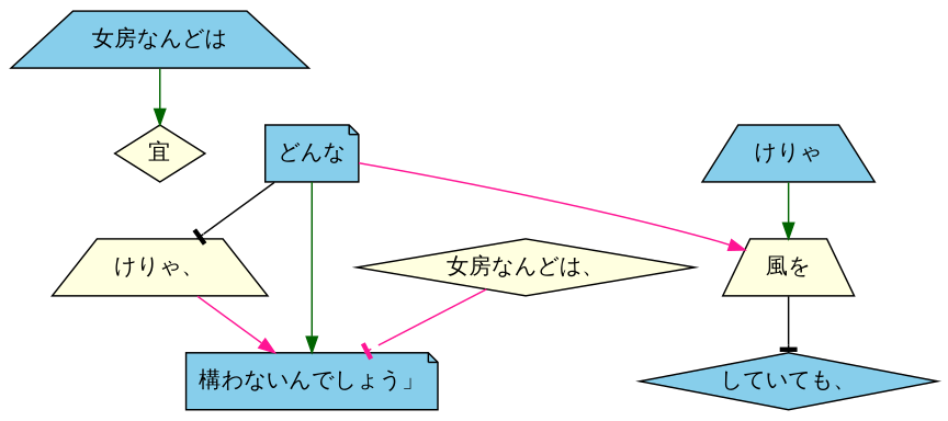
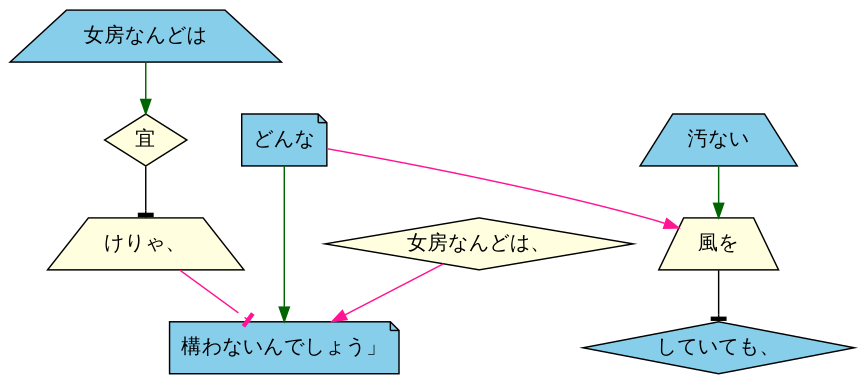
  digraph {
    node [fillcolor=skyblue shape=trapezium style=filled]
    edge [arrowhead=normal color=deeppink]
    n1 [fillcolor=lightyellow label="女房なんどは、" shape=diamond]
    n2 [label="構わないんでしょう」" shape=note]
    n3 [label="どんな" shape=note]
    n4 [fillcolor=lightyellow label="風を"]
    n5 [label="していても、" shape=diamond]
-   n6 [label="けりゃ"]
+   n6 [label="汚ない"]
    n7 [label="女房なんどは"]
    n8 [fillcolor=lightyellow label="宜" shape=diamond]
    n9 [fillcolor=lightyellow label="けりゃ、"]
-   n1 -> n2 [arrowhead=tee]
+   n1 -> n2
    n3 -> n2 [color=darkgreen]
    n3 -> n4
    n4 -> n5 [arrowhead=tee color=black]
    n6 -> n4 [color=darkgreen]
    n7 -> n8 [color=darkgreen]
-   n3 -> n9 [arrowhead=tee color=black]
-   n9 -> n2
+   n8 -> n9 [arrowhead=tee color=black]
+   n9 -> n2 [arrowhead=tee]
  }
